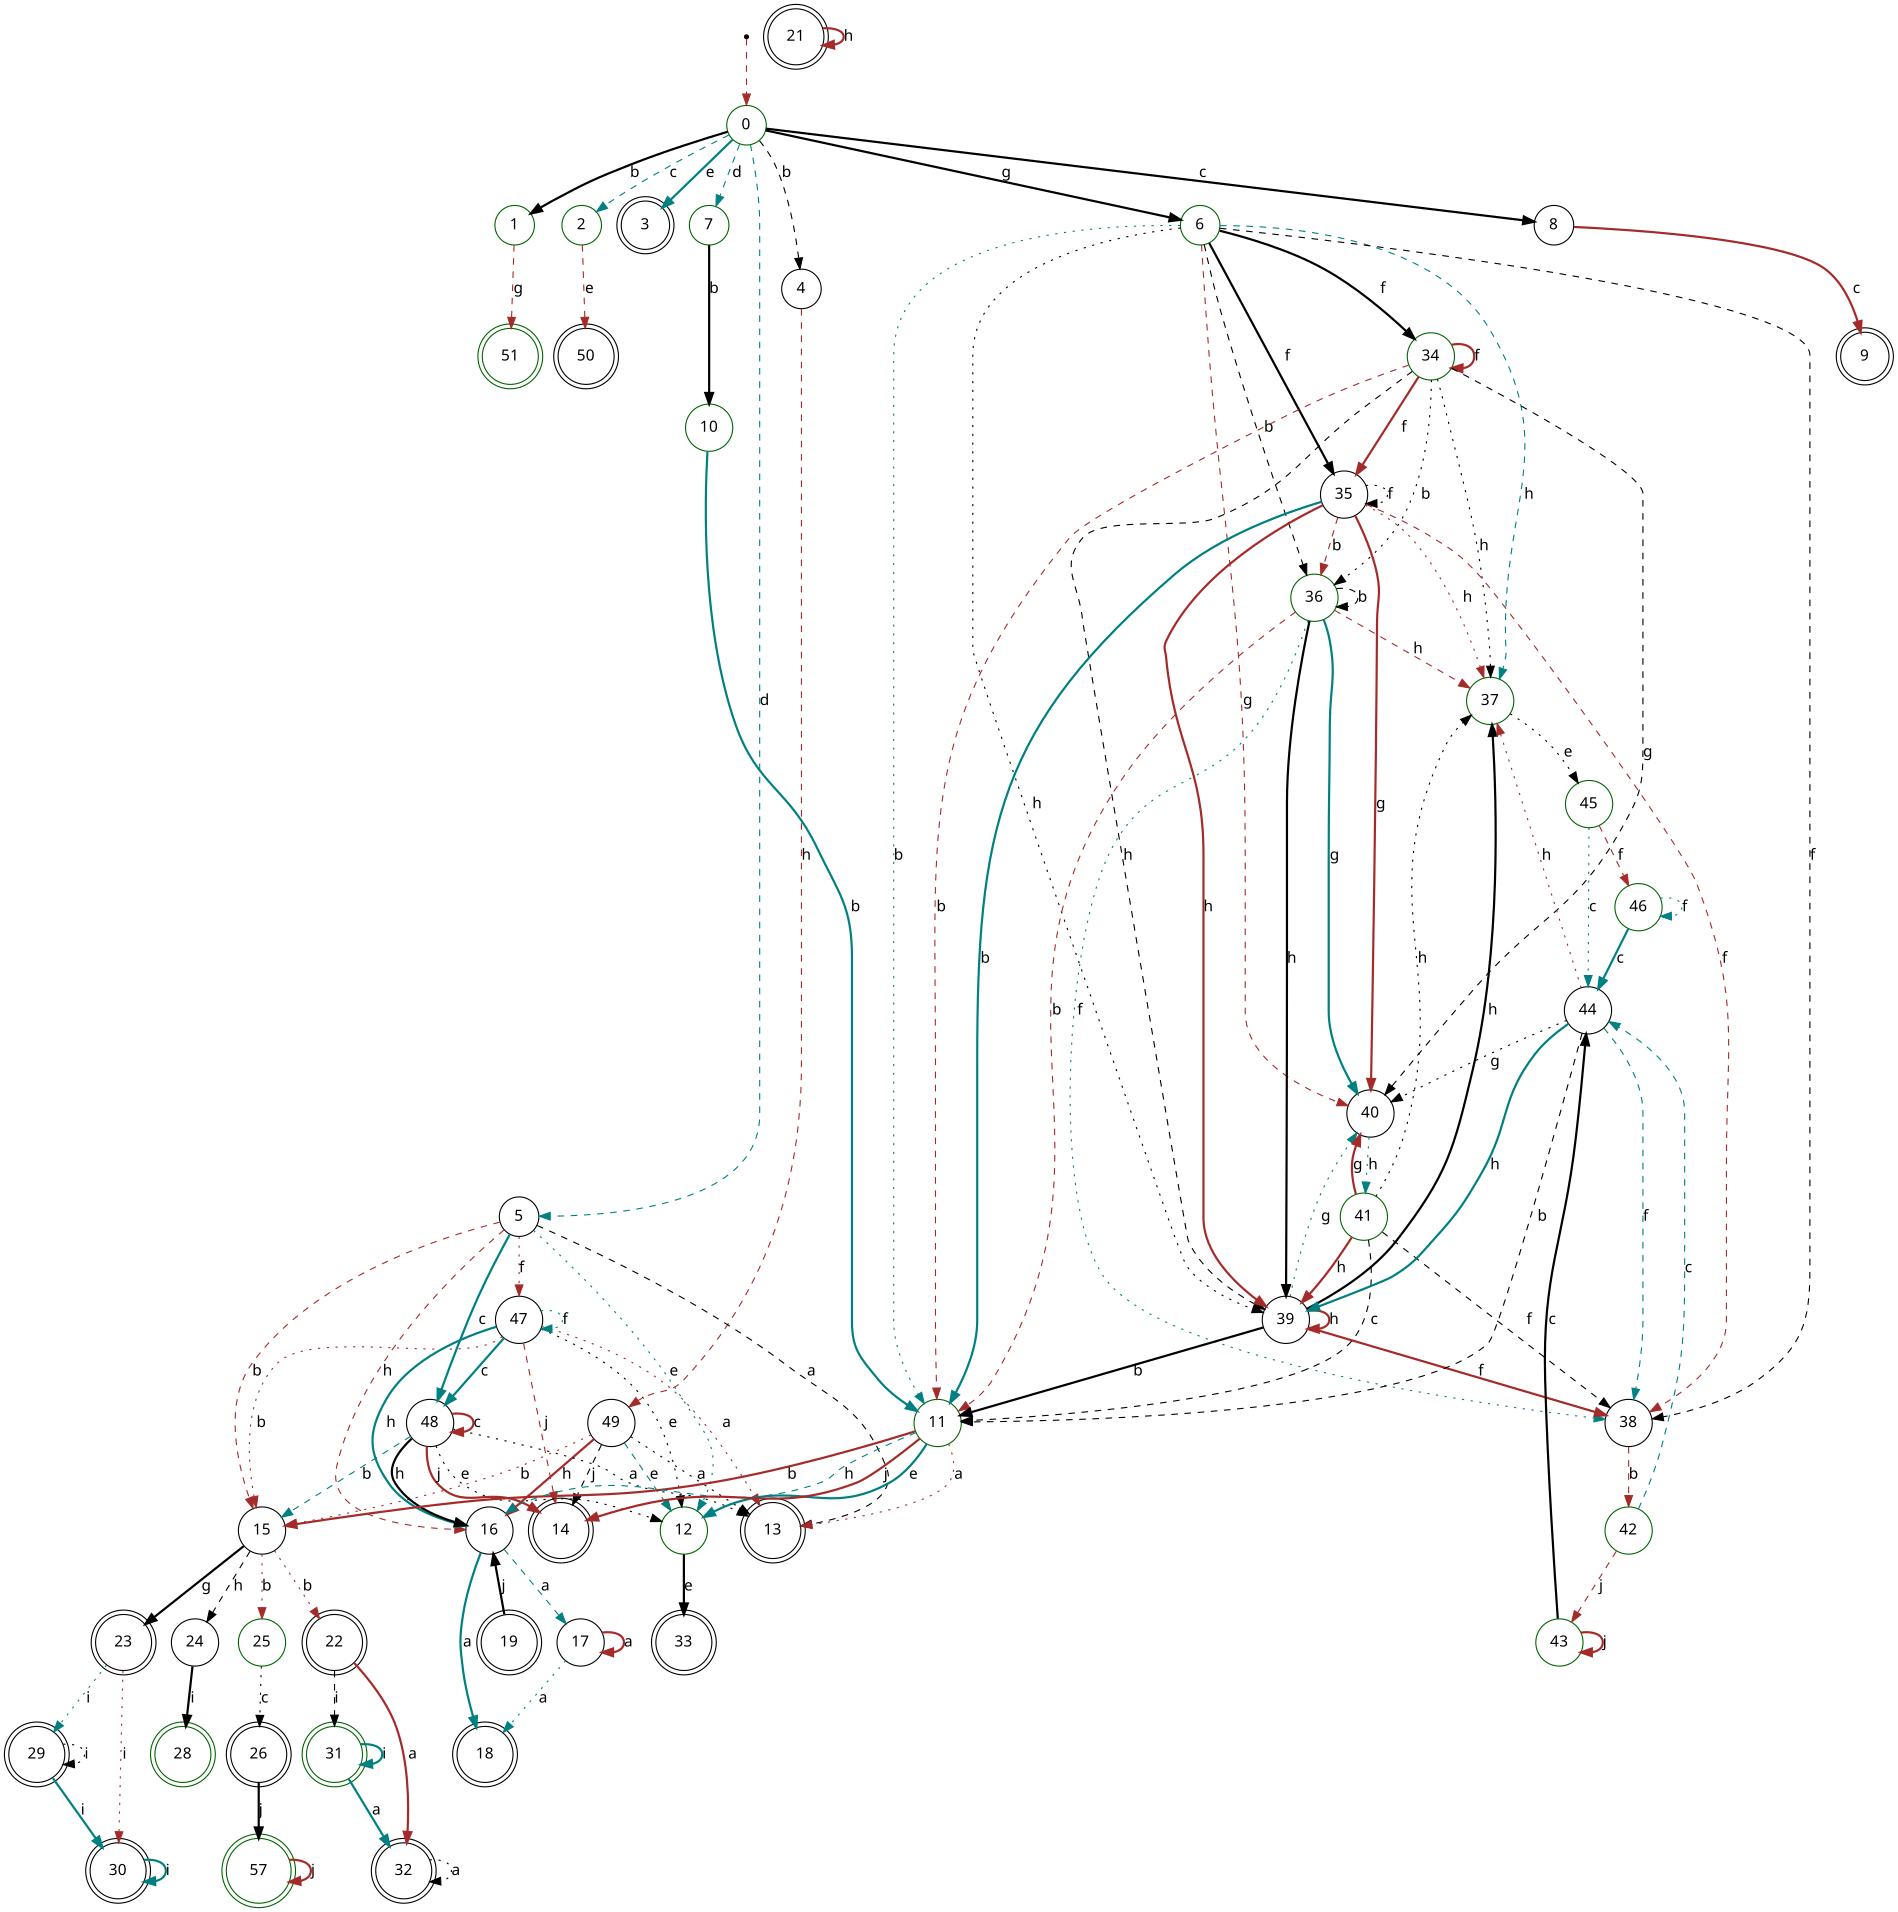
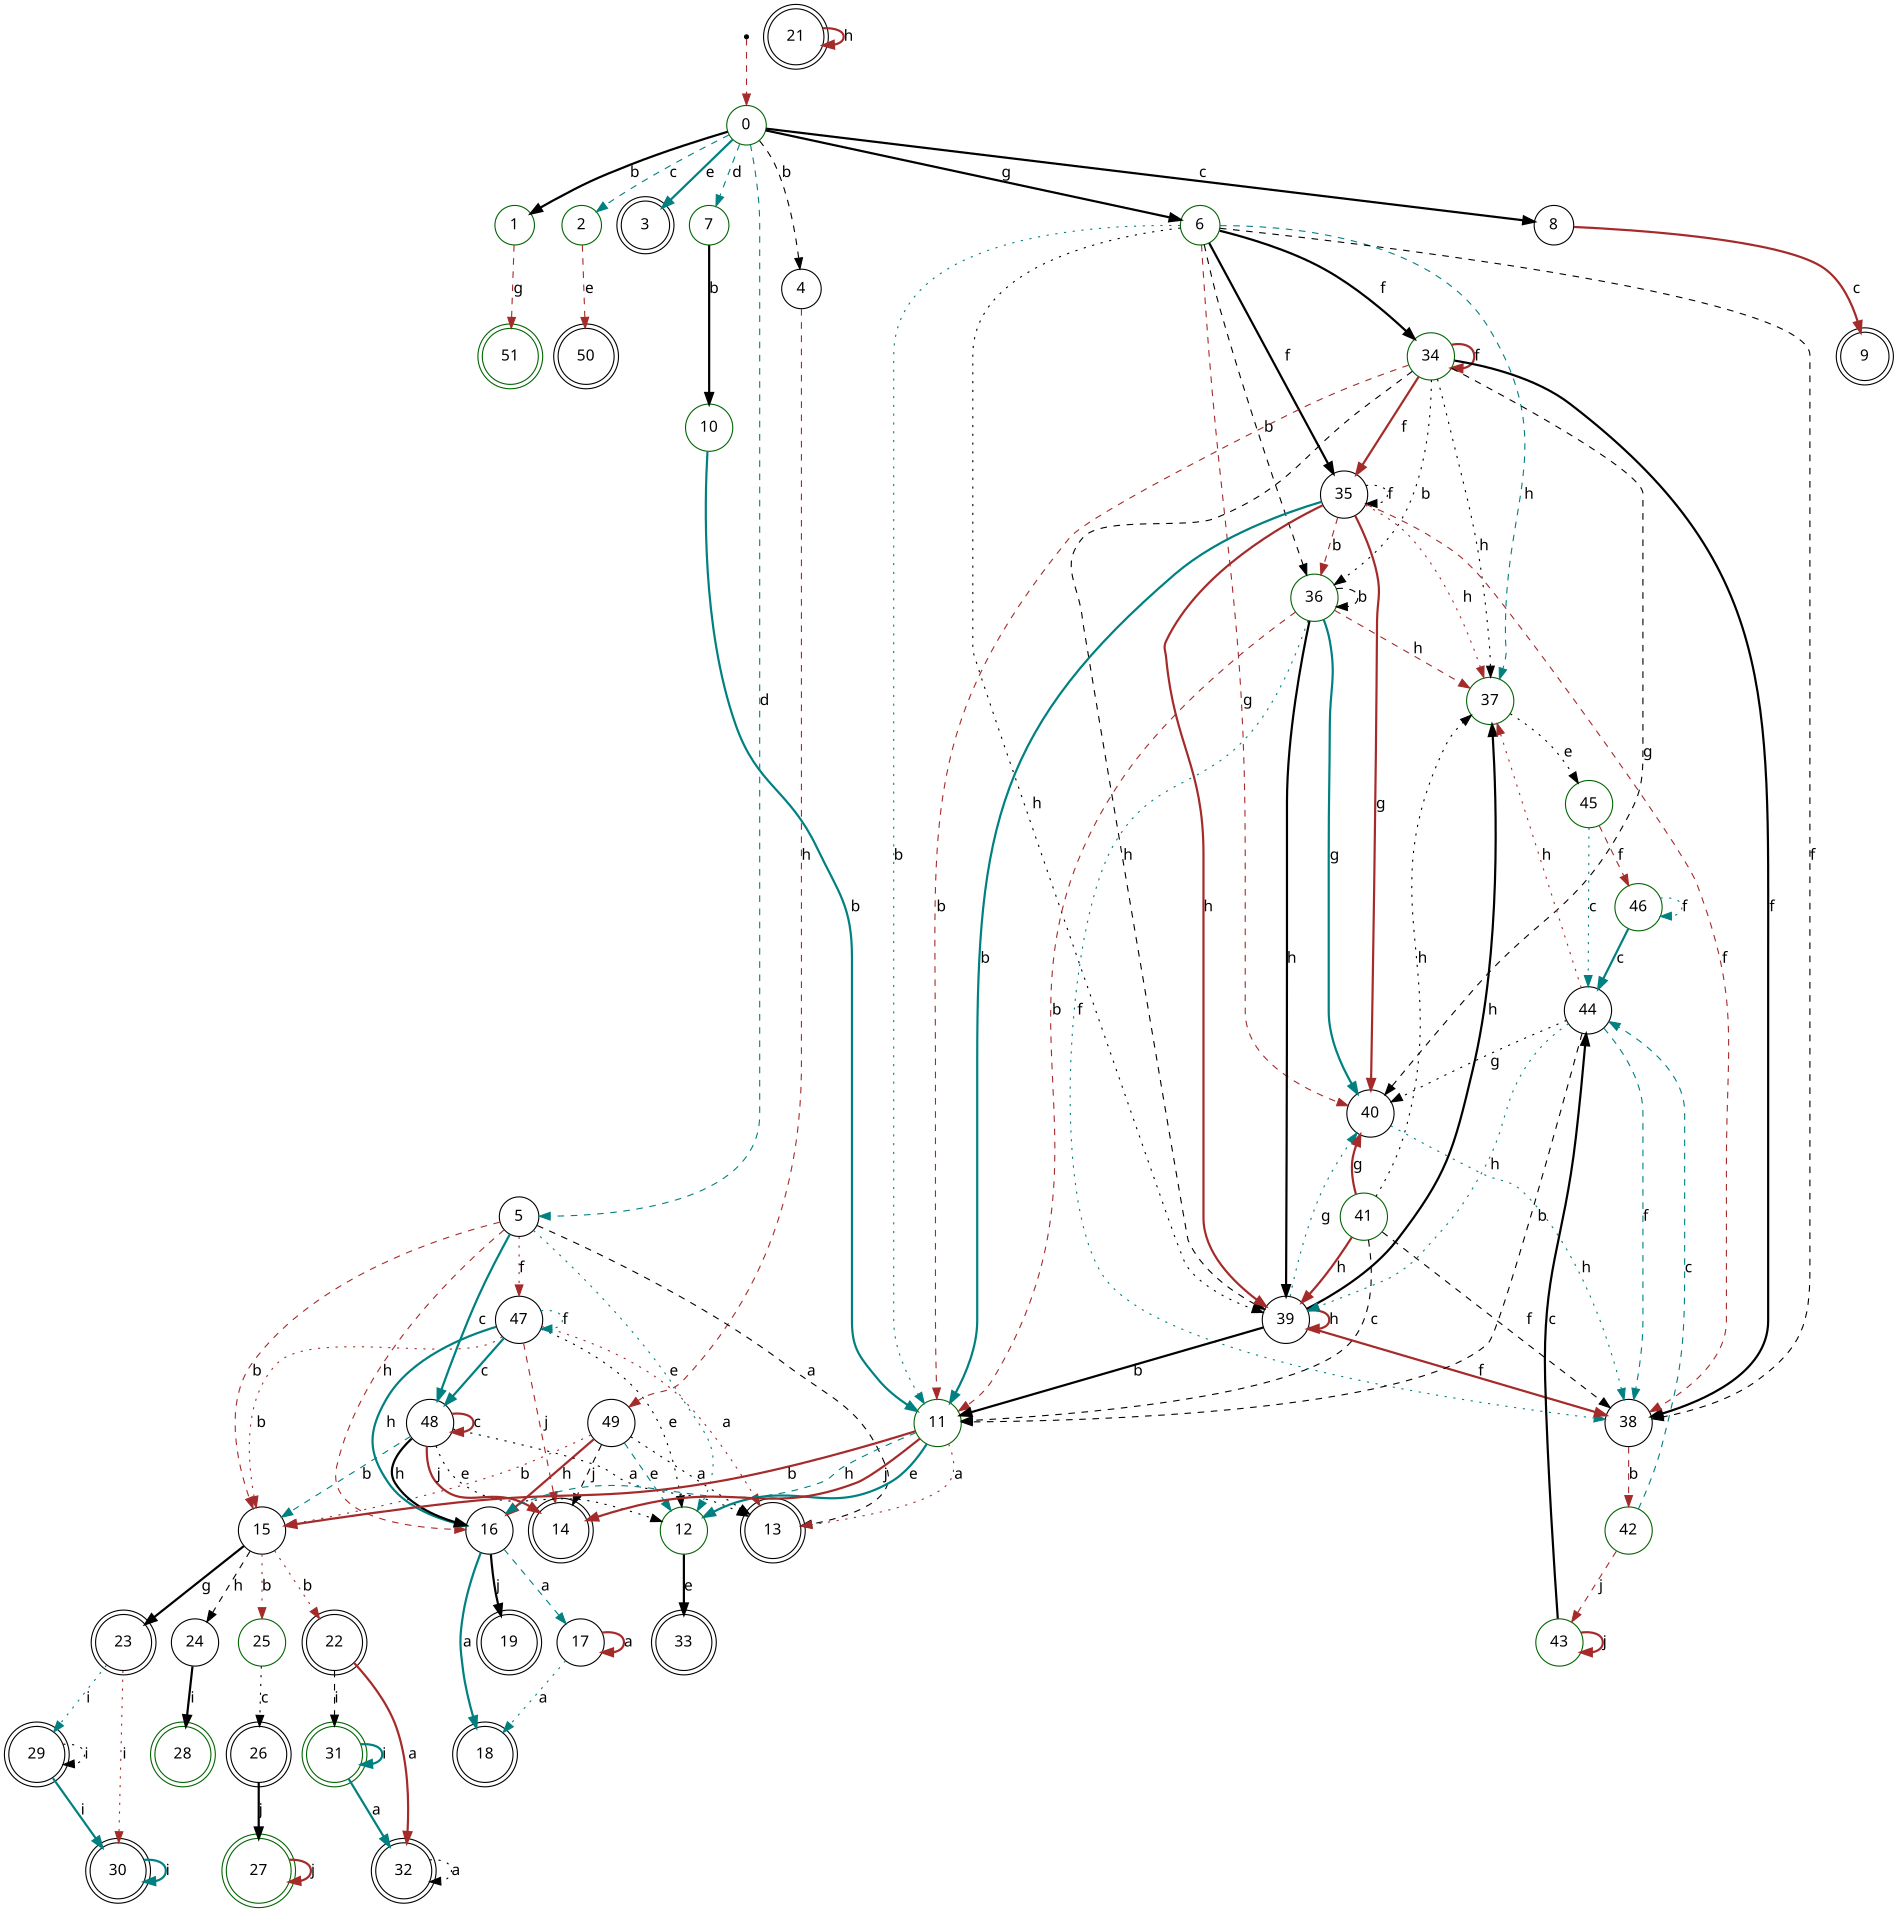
  digraph {
    fontname="Noto Sans"
    rankdir=TB
    node [color=black fontname="Noto Sans" shape=circle]
    edge [color=brown fontname="Noto Sans" style=bold]
    dummy0 [shape=point]
    0 [color=darkgreen]
    1 [color=darkgreen]
    2 [color=darkgreen]
    3 [shape=doublecircle]
    4
    5
    6 [color=darkgreen]
    7 [color=darkgreen]
    8
    51 [color=darkgreen shape=doublecircle]
    50 [shape=doublecircle]
    49
    12 [color=darkgreen]
    13 [shape=doublecircle]
    15
    16
    47
    48
    11 [color=darkgreen]
    34 [color=darkgreen]
    35
    36 [color=darkgreen]
    37 [color=darkgreen]
    38
    39
    40
    10 [color=darkgreen]
    9 [shape=doublecircle]
    14 [shape=doublecircle]
    33 [shape=doublecircle]
    22 [shape=doublecircle]
    23 [shape=doublecircle]
    24
    25 [color=darkgreen]
    17
    18 [shape=doublecircle]
    19 [shape=doublecircle]
    45 [color=darkgreen]
    42 [color=darkgreen]
    41 [color=darkgreen]
    31 [color=darkgreen shape=doublecircle]
    32 [shape=doublecircle]
    29 [shape=doublecircle]
    30 [shape=doublecircle]
    28 [color=darkgreen shape=doublecircle]
    26 [shape=doublecircle]
    21 [shape=doublecircle]
-   27 [color=darkgreen shape=doublecircle label=57]
+   27 [color=darkgreen shape=doublecircle]
    44
    46 [color=darkgreen]
    43 [color=darkgreen]
    dummy0 -> 0 [style=dashed]
    0 -> 1 [color=black label=b]
    0 -> 2 [color=teal label=c style=dashed]
    0 -> 3 [color=teal label=e]
    0 -> 4 [color=black label=b style=dashed]
    0 -> 5 [color=teal label=d style=dashed]
    0 -> 6 [color=black label=g]
    0 -> 7 [color=teal label=d style=dashed]
    0 -> 8 [color=black label=c]
    1 -> 51 [label=g style=dashed]
    2 -> 50 [label=e style=dashed]
    4 -> 49 [label=h style=dashed]
    5 -> 12 [color=teal label=e style=dotted]
    5 -> 13 [color=black label=a style=dashed]
    5 -> 15 [label=b style=dashed]
    5 -> 16 [label=h style=dashed]
    5 -> 47 [label=f style=dotted]
    5 -> 48 [color=teal label=c]
    6 -> 11 [color=teal label=b style=dotted]
    6 -> 34 [color=black label=f]
    6 -> 35 [color=black label=f]
    6 -> 36 [color=black label=b style=dashed]
    6 -> 37 [color=teal label=h style=dashed]
    6 -> 38 [color=black label=f style=dashed]
    6 -> 39 [color=black label=h style=dotted]
    6 -> 40 [label=g style=dashed]
    7 -> 10 [color=black label=b]
    8 -> 9 [label=c]
    49 -> 12 [color=teal label=e style=dashed]
    49 -> 13 [color=black label=a style=dotted]
    49 -> 15 [label=b style=dotted]
    49 -> 16 [label=h]
    49 -> 14 [color=black label=j style=dashed]
    12 -> 33 [color=black label=e]
    15 -> 22 [label=b style=dotted]
    15 -> 23 [color=black label=g]
    15 -> 24 [color=black label=h style=dashed]
    15 -> 25 [label=b style=dotted]
    16 -> 17 [color=teal label=a style=dashed]
    16 -> 18 [color=teal label=a]
-   19 -> 16 [color=black label=j]
+   16 -> 19 [color=black label=j]
    47 -> 12 [color=black label=e style=dotted]
    47 -> 13 [label=a style=dotted]
    47 -> 15 [label=b style=dotted]
    47 -> 16 [color=teal label=h]
    47 -> 47 [color=teal label=f style=dotted]
    47 -> 48 [color=teal label=c]
    47 -> 14 [label=j style=dashed]
    48 -> 12 [color=black label=e style=dotted]
    48 -> 13 [color=black label=a style=dotted]
    48 -> 15 [color=teal label=b style=dashed]
    48 -> 16 [color=black label=h]
    48 -> 48 [label=c]
    48 -> 14 [label=j]
    11 -> 12 [color=teal label=e]
    11 -> 13 [label=a style=dotted]
    11 -> 15 [label=b]
    11 -> 16 [color=teal label=h style=dashed]
    11 -> 14 [label=j]
    34 -> 11 [label=b style=dashed]
    34 -> 34 [label=f]
    34 -> 35 [label=f]
    34 -> 36 [color=black label=b style=dotted]
    34 -> 37 [color=black label=h style=dotted]
+   34 -> 38 [color=black label=f]
    34 -> 39 [color=black label=h style=dashed]
    34 -> 40 [color=black label=g style=dashed]
    35 -> 11 [color=teal label=b]
    35 -> 35 [color=black label=f style=dotted]
    35 -> 36 [label=b style=dashed]
    35 -> 37 [label=h style=dotted]
    35 -> 38 [label=f style=dashed]
    35 -> 39 [label=h]
    35 -> 40 [label=g]
    36 -> 11 [label=b style=dashed]
    36 -> 36 [color=black label=b style=dashed]
    36 -> 37 [label=h style=dashed]
    36 -> 38 [color=teal label=f style=dotted]
    36 -> 39 [color=black label=h]
    36 -> 40 [color=teal label=g]
    37 -> 45 [color=black label=e style=dotted]
    38 -> 42 [label=b style=dashed]
    39 -> 11 [color=black label=b]
    39 -> 37 [color=black label=h]
    39 -> 38 [label=f]
    39 -> 39 [label=h]
    39 -> 40 [color=teal label=g style=dotted]
-   40 -> 41 [color=teal label=h style=dotted]
+   40 -> 38 [color=teal label=h style=dotted]
    10 -> 11 [color=teal label=b]
    22 -> 31 [color=black label=i style=dashed]
    22 -> 32 [label=a]
    23 -> 29 [color=teal label=i style=dotted]
    23 -> 30 [label=i style=dotted]
    24 -> 28 [color=black label=i]
    25 -> 26 [color=black label=c style=dotted]
    17 -> 17 [label=a]
    17 -> 18 [color=teal label=a style=dotted]
    45 -> 44 [color=teal label=c style=dotted]
    45 -> 46 [label=f style=dashed]
    42 -> 44 [color=teal label=c style=dashed]
    42 -> 43 [label=j style=dashed]
    41 -> 11 [color=black label=c style=dashed]
    41 -> 37 [color=black label=h style=dotted]
    41 -> 38 [color=black label=f style=dashed]
    41 -> 39 [label=h]
    41 -> 40 [label=g]
    31 -> 31 [color=teal label=i]
    31 -> 32 [color=teal label=a]
    32 -> 32 [color=black label=a style=dotted]
    29 -> 29 [color=black label=i style=dotted]
    29 -> 30 [color=teal label=i]
    30 -> 30 [color=teal label=i]
    26 -> 27 [color=black label=j]
    21 -> 21 [label=h]
    27 -> 27 [label=j]
    44 -> 11 [color=black label=b style=dashed]
    44 -> 37 [label=h style=dotted]
    44 -> 38 [color=teal label=f style=dashed]
-   44 -> 39 [color=teal label=h]
+   44 -> 39 [color=teal label=h style=dotted]
    44 -> 40 [color=black label=g style=dotted]
    46 -> 44 [color=teal label=c]
    46 -> 46 [color=teal label=f style=dotted]
    43 -> 44 [color=black label=c]
    43 -> 43 [label=j]
  }
